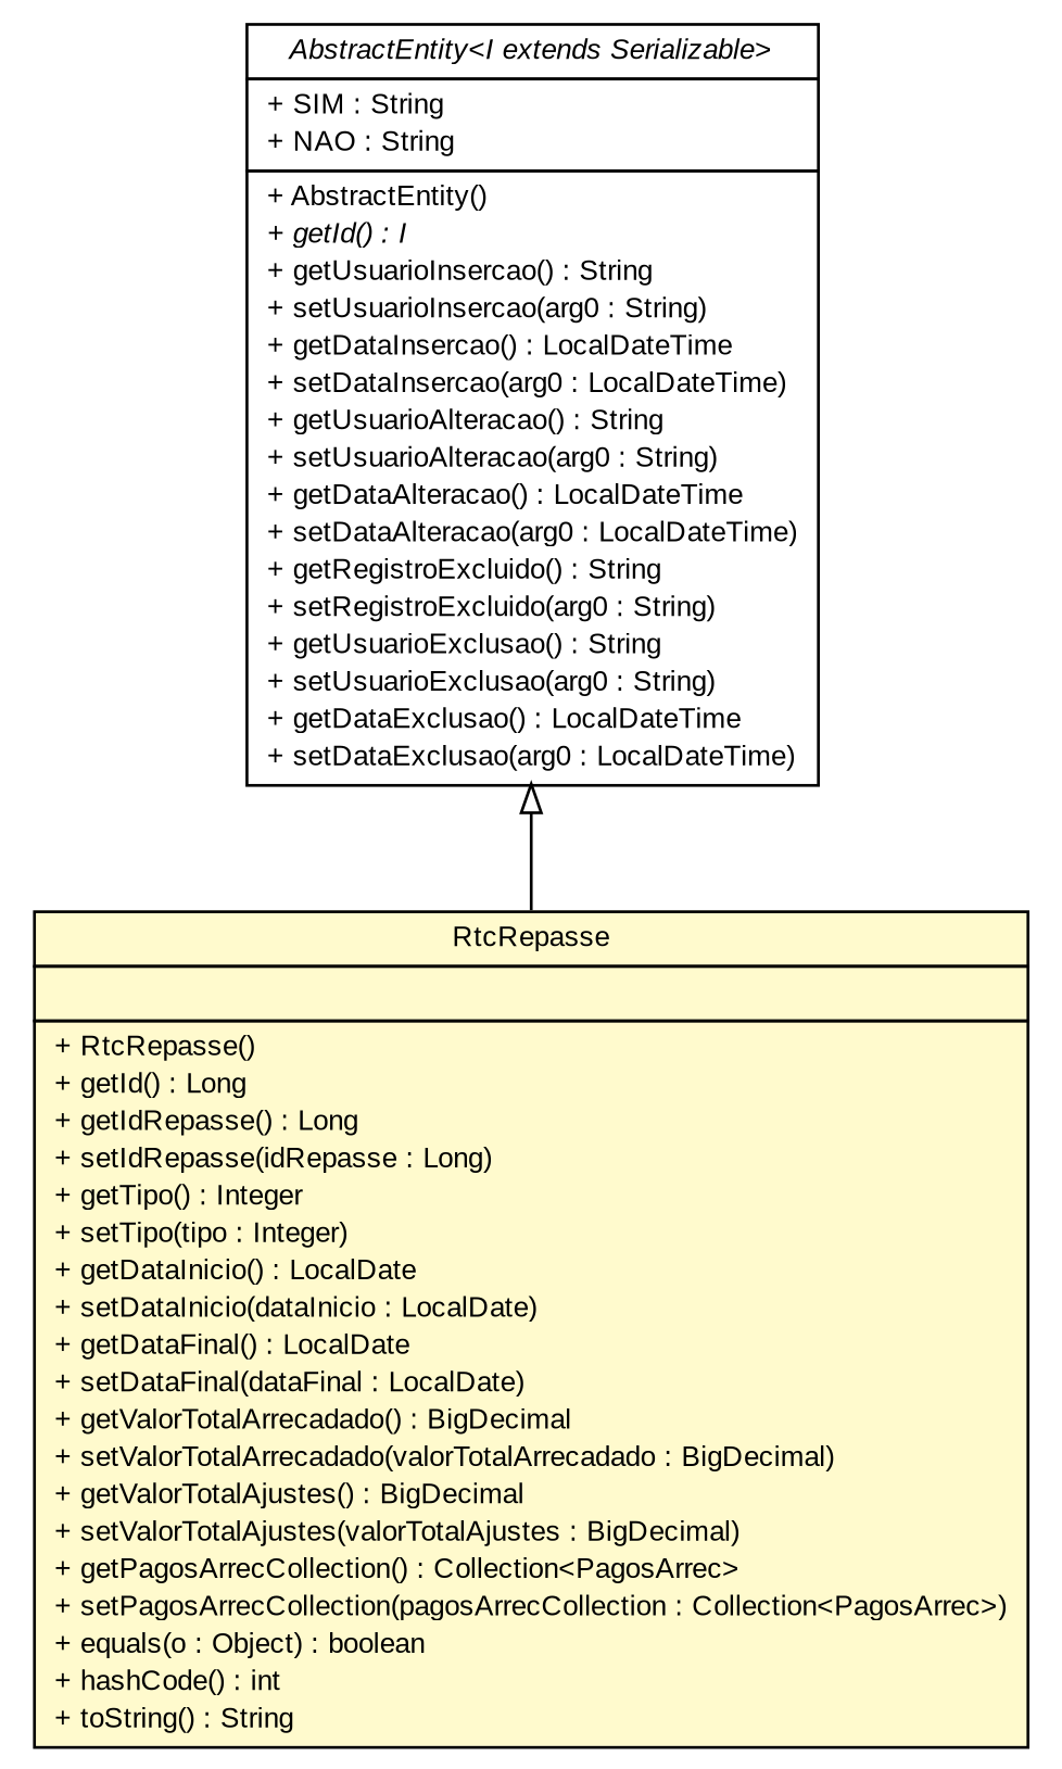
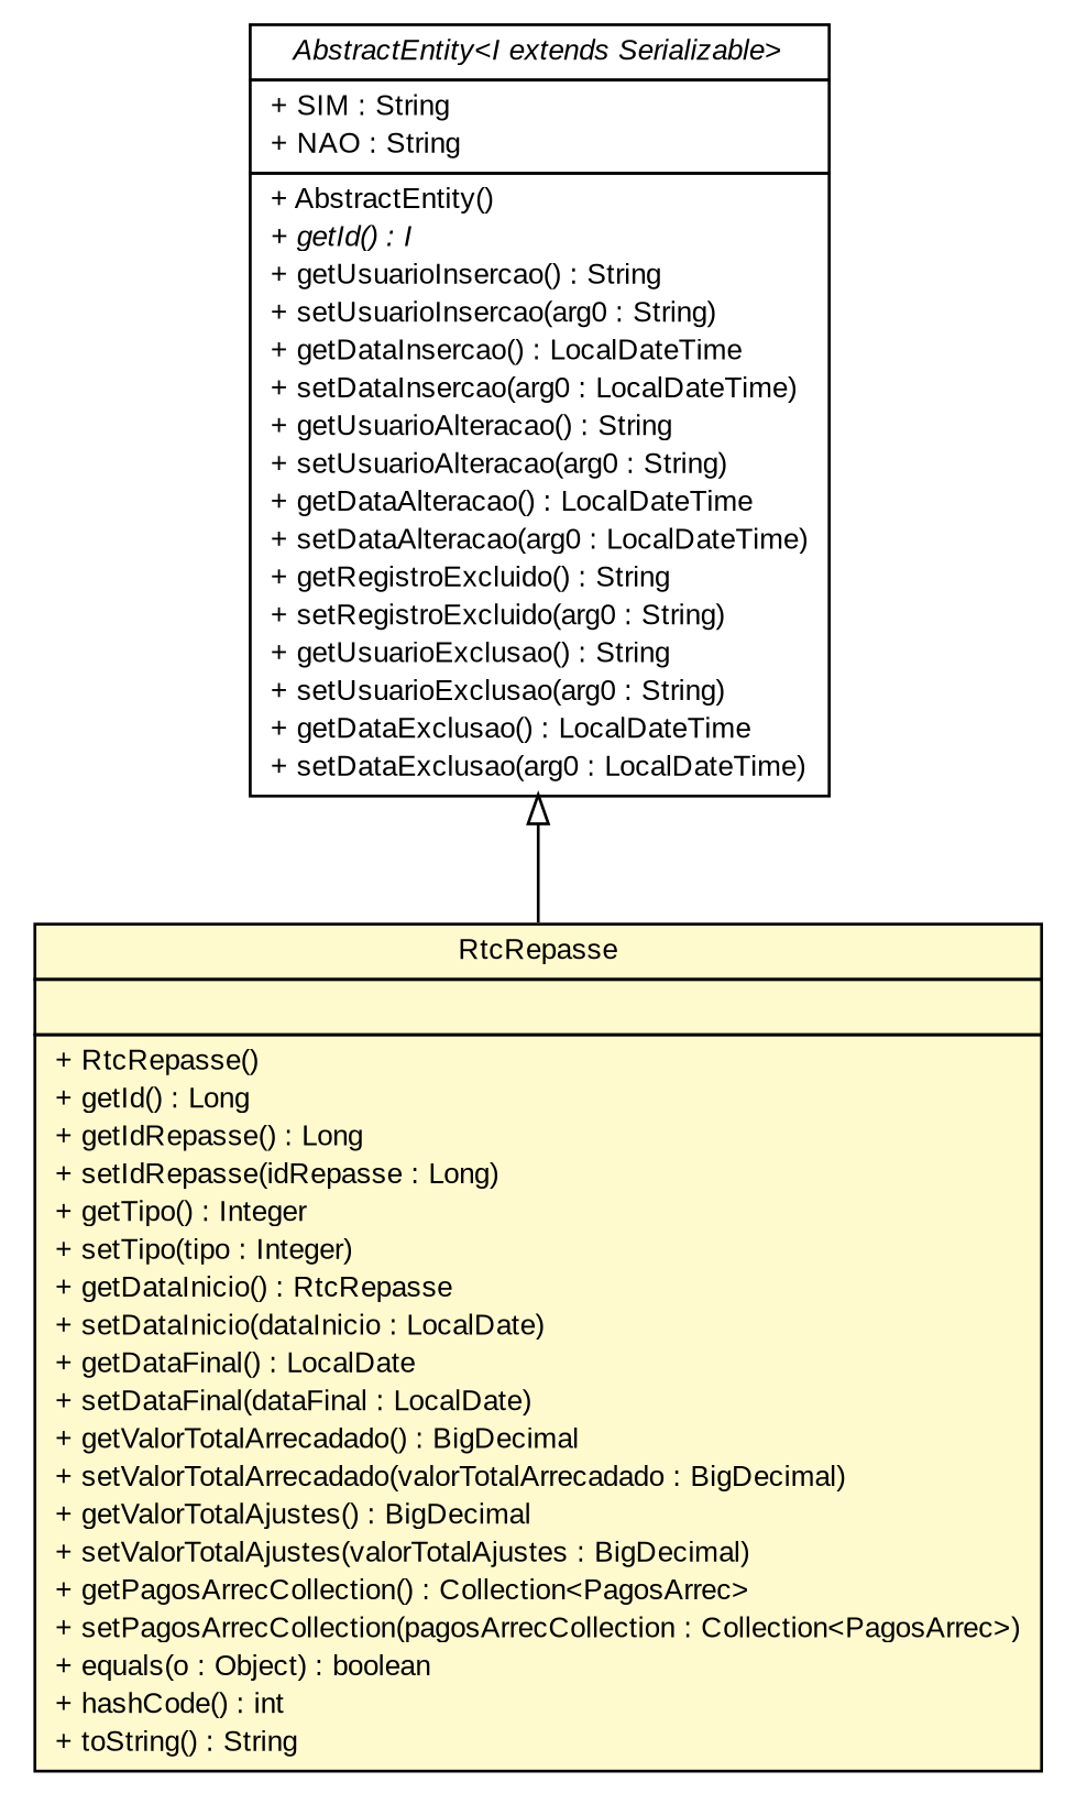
  digraph {
    nodesep=0.25
    ranksep=0.5
    node [fontcolor=black fontname=arial fontsize=10.0 shape=plaintext]
-   n1 [label=<<table title="br.gov.to.sefaz.arr.persistence.entity.RtcRepasse" border="0" cellborder="1" cellspacing="0" cellpadding="2" port="p" bgcolor="lemonChiffon" href="./RtcRepasse.html"> 		<tr><td><table border="0" cellspacing="0" cellpadding="1"> <tr><td align="center" balign="center"> RtcRepasse </td></tr> 		</table></td></tr> 		<tr><td><table border="0" cellspacing="0" cellpadding="1"> <tr><td align="left" balign="left">  </td></tr> 		</table></td></tr> 		<tr><td><table border="0" cellspacing="0" cellpadding="1"> <tr><td align="left" balign="left"> + RtcRepasse() </td></tr> <tr><td align="left" balign="left"> + getId() : Long </td></tr> <tr><td align="left" balign="left"> + getIdRepasse() : Long </td></tr> <tr><td align="left" balign="left"> + setIdRepasse(idRepasse : Long) </td></tr> <tr><td align="left" balign="left"> + getTipo() : Integer </td></tr> <tr><td align="left" balign="left"> + setTipo(tipo : Integer) </td></tr> <tr><td align="left" balign="left"> + getDataInicio() : LocalDate </td></tr> <tr><td align="left" balign="left"> + setDataInicio(dataInicio : LocalDate) </td></tr> <tr><td align="left" balign="left"> + getDataFinal() : LocalDate </td></tr> <tr><td align="left" balign="left"> + setDataFinal(dataFinal : LocalDate) </td></tr> <tr><td align="left" balign="left"> + getValorTotalArrecadado() : BigDecimal </td></tr> <tr><td align="left" balign="left"> + setValorTotalArrecadado(valorTotalArrecadado : BigDecimal) </td></tr> <tr><td align="left" balign="left"> + getValorTotalAjustes() : BigDecimal </td></tr> <tr><td align="left" balign="left"> + setValorTotalAjustes(valorTotalAjustes : BigDecimal) </td></tr> <tr><td align="left" balign="left"> + getPagosArrecCollection() : Collection&lt;PagosArrec&gt; </td></tr> <tr><td align="left" balign="left"> + setPagosArrecCollection(pagosArrecCollection : Collection&lt;PagosArrec&gt;) </td></tr> <tr><td align="left" balign="left"> + equals(o : Object) : boolean </td></tr> <tr><td align="left" balign="left"> + hashCode() : int </td></tr> <tr><td align="left" balign="left"> + toString() : String </td></tr> 		</table></td></tr> 		</table>>]
+   n1 [label=<<table title="br.gov.to.sefaz.arr.persistence.entity.RtcRepasse" border="0" cellborder="1" cellspacing="0" cellpadding="2" port="p" bgcolor="lemonChiffon" href="./RtcRepasse.html"> 		<tr><td><table border="0" cellspacing="0" cellpadding="1"> <tr><td align="center" balign="center"> RtcRepasse </td></tr> 		</table></td></tr> 		<tr><td><table border="0" cellspacing="0" cellpadding="1"> <tr><td align="left" balign="left">  </td></tr> 		</table></td></tr> 		<tr><td><table border="0" cellspacing="0" cellpadding="1"> <tr><td align="left" balign="left"> + RtcRepasse() </td></tr> <tr><td align="left" balign="left"> + getId() : Long </td></tr> <tr><td align="left" balign="left"> + getIdRepasse() : Long </td></tr> <tr><td align="left" balign="left"> + setIdRepasse(idRepasse : Long) </td></tr> <tr><td align="left" balign="left"> + getTipo() : Integer </td></tr> <tr><td align="left" balign="left"> + setTipo(tipo : Integer) </td></tr> <tr><td align="left" balign="left"> + getDataInicio() : RtcRepasse </td></tr> <tr><td align="left" balign="left"> + setDataInicio(dataInicio : LocalDate) </td></tr> <tr><td align="left" balign="left"> + getDataFinal() : LocalDate </td></tr> <tr><td align="left" balign="left"> + setDataFinal(dataFinal : LocalDate) </td></tr> <tr><td align="left" balign="left"> + getValorTotalArrecadado() : BigDecimal </td></tr> <tr><td align="left" balign="left"> + setValorTotalArrecadado(valorTotalArrecadado : BigDecimal) </td></tr> <tr><td align="left" balign="left"> + getValorTotalAjustes() : BigDecimal </td></tr> <tr><td align="left" balign="left"> + setValorTotalAjustes(valorTotalAjustes : BigDecimal) </td></tr> <tr><td align="left" balign="left"> + getPagosArrecCollection() : Collection&lt;PagosArrec&gt; </td></tr> <tr><td align="left" balign="left"> + setPagosArrecCollection(pagosArrecCollection : Collection&lt;PagosArrec&gt;) </td></tr> <tr><td align="left" balign="left"> + equals(o : Object) : boolean </td></tr> <tr><td align="left" balign="left"> + hashCode() : int </td></tr> <tr><td align="left" balign="left"> + toString() : String </td></tr> 		</table></td></tr> 		</table>>]
    n2 [label=<<table title="br.gov.to.sefaz.persistence.entity.AbstractEntity" border="0" cellborder="1" cellspacing="0" cellpadding="2" port="p" href="http://java.sun.com/j2se/1.4.2/docs/api/br/gov/to/sefaz/persistence/entity/AbstractEntity.html"> 		<tr><td><table border="0" cellspacing="0" cellpadding="1"> <tr><td align="center" balign="center"><font face="arial italic"> AbstractEntity&lt;I extends Serializable&gt; </font></td></tr> 		</table></td></tr> 		<tr><td><table border="0" cellspacing="0" cellpadding="1"> <tr><td align="left" balign="left"> + SIM : String </td></tr> <tr><td align="left" balign="left"> + NAO : String </td></tr> 		</table></td></tr> 		<tr><td><table border="0" cellspacing="0" cellpadding="1"> <tr><td align="left" balign="left"> + AbstractEntity() </td></tr> <tr><td align="left" balign="left"><font face="arial italic" point-size="10.0"> + getId() : I </font></td></tr> <tr><td align="left" balign="left"> + getUsuarioInsercao() : String </td></tr> <tr><td align="left" balign="left"> + setUsuarioInsercao(arg0 : String) </td></tr> <tr><td align="left" balign="left"> + getDataInsercao() : LocalDateTime </td></tr> <tr><td align="left" balign="left"> + setDataInsercao(arg0 : LocalDateTime) </td></tr> <tr><td align="left" balign="left"> + getUsuarioAlteracao() : String </td></tr> <tr><td align="left" balign="left"> + setUsuarioAlteracao(arg0 : String) </td></tr> <tr><td align="left" balign="left"> + getDataAlteracao() : LocalDateTime </td></tr> <tr><td align="left" balign="left"> + setDataAlteracao(arg0 : LocalDateTime) </td></tr> <tr><td align="left" balign="left"> + getRegistroExcluido() : String </td></tr> <tr><td align="left" balign="left"> + setRegistroExcluido(arg0 : String) </td></tr> <tr><td align="left" balign="left"> + getUsuarioExclusao() : String </td></tr> <tr><td align="left" balign="left"> + setUsuarioExclusao(arg0 : String) </td></tr> <tr><td align="left" balign="left"> + getDataExclusao() : LocalDateTime </td></tr> <tr><td align="left" balign="left"> + setDataExclusao(arg0 : LocalDateTime) </td></tr> 		</table></td></tr> 		</table>>]
    n2 -> n1 [arrowtail=empty dir=back fontname=arial fontsize=10 headport=p labelfontname=arial labelfontsize=10 tailport=p]
  }
